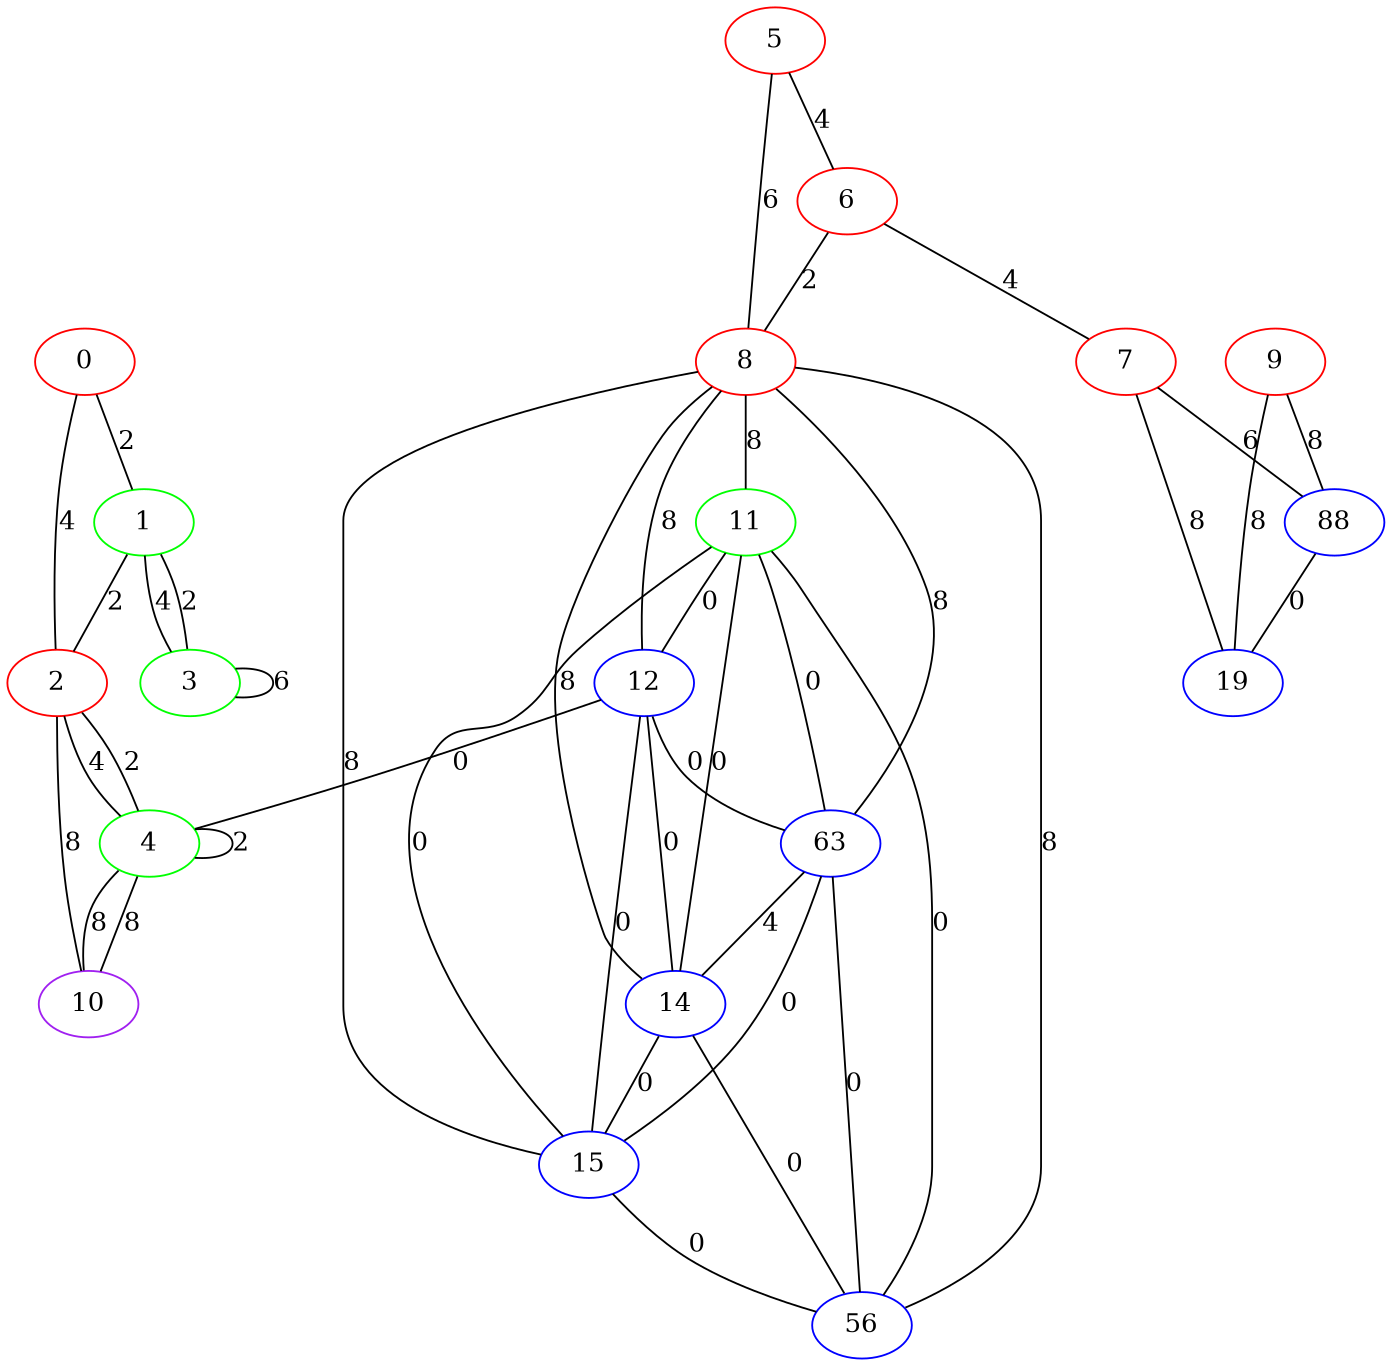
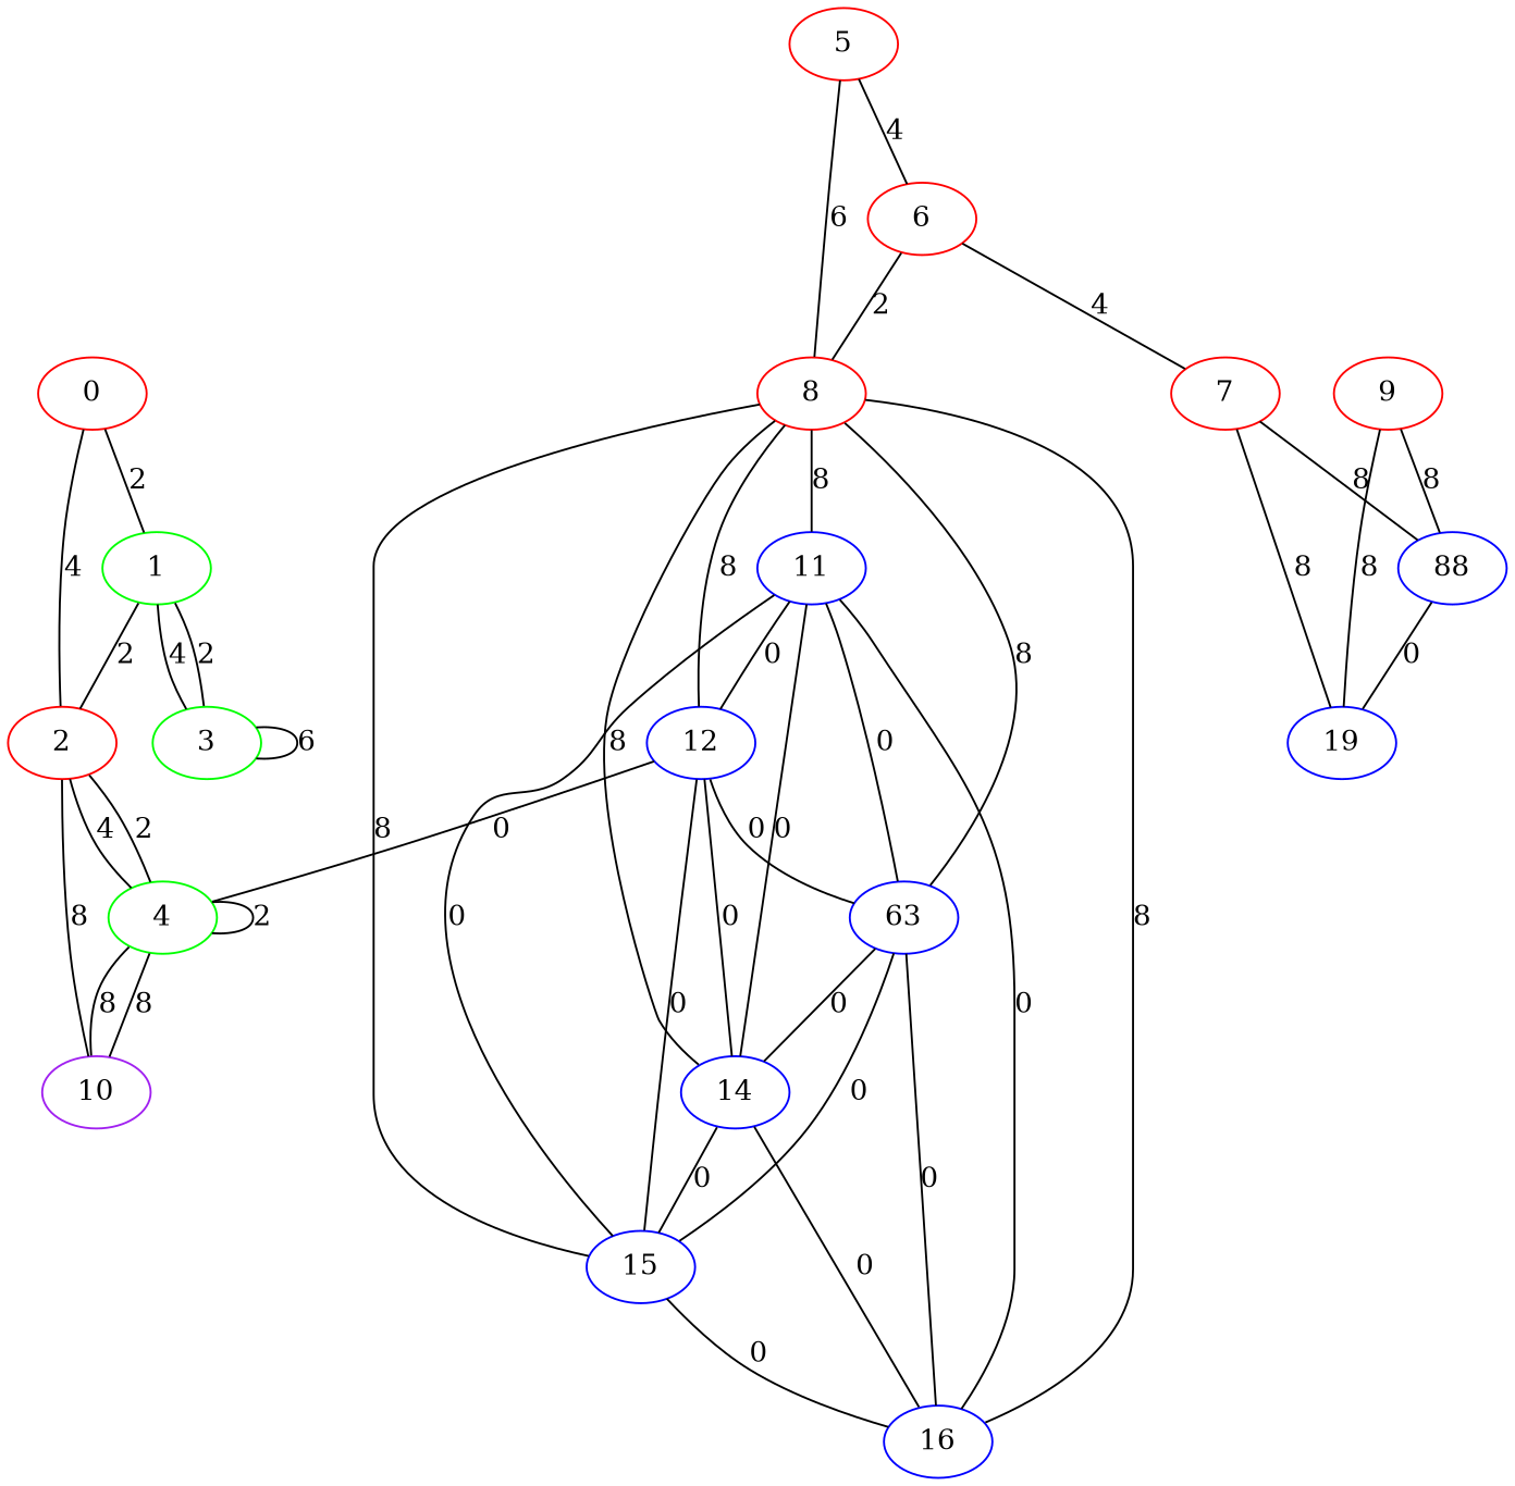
  graph {
    node [color=blue weight=1]
    0 [color=red]
    1 [color=green]
    2 [color=red]
    3 [color=green weight=2]
    4 [color=green weight=2]
    10 [color=purple weight=4]
-   11 [color=green weight=3]
+   11 [weight=3]
    12 [weight=3]
    n9 [label=63 weight=3]
    14 [weight=3]
    15 [weight=3]
-   16 [weight=3 label=56]
+   16 [weight=3]
    5 [color=red]
    6 [color=red]
    8 [color=red]
    7 [color=red]
    n17 [label=88 weight=3]
    19 [weight=3]
    9 [color=red]
    0 -- 1 [label=2]
    0 -- 2 [label=4]
    1 -- 2 [label=2]
    1 -- 3 [label=2]
    1 -- 3 [label=4]
    2 -- 4 [label=2]
    2 -- 4 [label=4]
    2 -- 10 [label=8]
    3 -- 3 [label=6]
    4 -- 4 [label=2]
    4 -- 10 [label=8]
    4 -- 10 [label=8]
    11 -- 12 [label=0]
    11 -- n9 [label=0]
    11 -- 14 [label=0]
    11 -- 15 [label=0]
    11 -- 16 [label=0]
    12 -- 4 [label=0]
    12 -- n9 [label=0]
    12 -- 14 [label=0]
    12 -- 15 [label=0]
-   n9 -- 14 [label=4]
+   n9 -- 14 [label=0]
    n9 -- 15 [label=0]
    n9 -- 16 [label=0]
    14 -- 15 [label=0]
    14 -- 16 [label=0]
    15 -- 16 [label=0]
    5 -- 6 [label=4]
    5 -- 8 [label=6]
    6 -- 8 [label=2]
    6 -- 7 [label=4]
    8 -- 11 [label=8]
    8 -- 12 [label=8]
    8 -- n9 [label=8]
    8 -- 14 [label=8]
    8 -- 15 [label=8]
    8 -- 16 [label=8]
-   7 -- n17 [label=6]
+   7 -- n17 [label=8]
    7 -- 19 [label=8]
    n17 -- 19 [label=0]
    9 -- n17 [label=8]
    9 -- 19 [label=8]
  }
